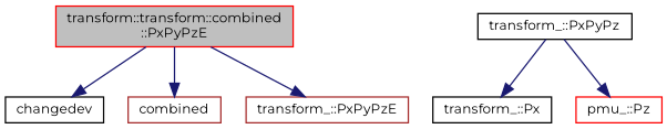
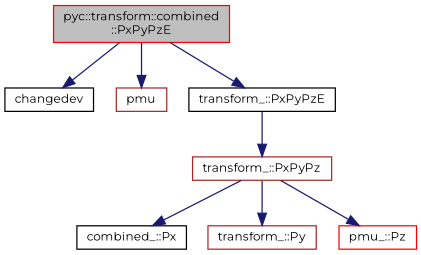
  digraph {
    fontname=Montserrat
    rankdir=TB
    node [color=brown fillcolor=white fontname=Montserrat fontsize=10 shape=record style=filled]
    edge [color=midnightblue fontname=Montserrat fontsize=10 labelfontname=Helvetica labelfontsize=10 style=solid]
-   n1 [color=red fillcolor=grey75 fontcolor=black height=0.2 label="transform::transform::combined\l::PxPyPzE" width=0.4]
+   n1 [color=red fillcolor=grey75 fontcolor=black height=0.2 label="pyc::transform::combined\l::PxPyPzE" width=0.4]
    n2 [color=black height=0.2 label=changedev width=0.4]
-   n3 [height=0.2 label=combined width=0.4]
-   n4 [height=0.2 label="transform_::PxPyPzE" width=0.4]
-   n5 [color=black height=0.2 label="transform_::PxPyPz" width=0.4]
-   n6 [color=black height=0.2 label="transform_::Px" width=0.4]
+   n3 [height=0.2 label=pmu width=0.4]
+   n4 [color=black height=0.2 label="transform_::PxPyPzE" width=0.4]
+   n5 [height=0.2 label="transform_::PxPyPz" width=0.4]
+   n6 [color=black height=0.2 label="combined_::Px" width=0.4]
+   n7 [height=0.2 label="transform_::Py" width=0.4]
    n8 [color=red height=0.2 label="pmu_::Pz" width=0.4]
    n1 -> n2
    n1 -> n3
    n1 -> n4
+   n4 -> n5
    n5 -> n6
+   n5 -> n7
    n5 -> n8
  }
